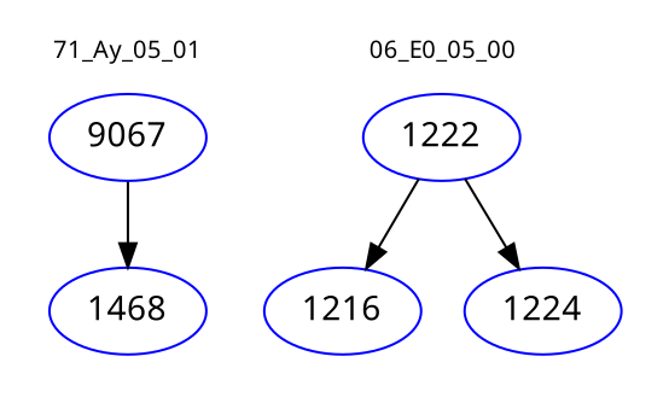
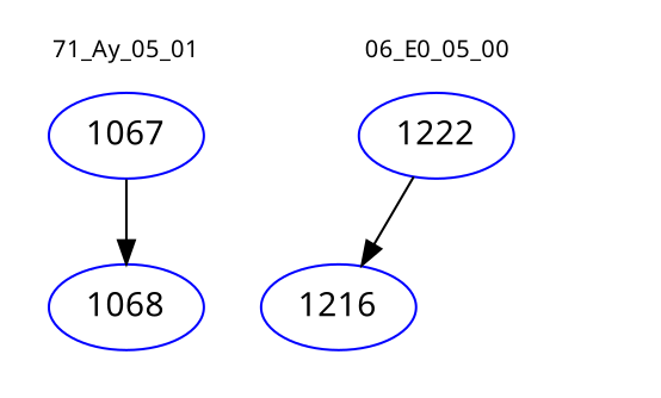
  digraph {
    fontname="Noto Sans"
    node [color=blue fontname="Noto Sans"]
    edge [color=black fontname="Noto Sans"]
-   n1 [label=9067]
-   n2 [label=1468]
+   n1 [label=1067]
+   n2 [label=1068]
    n3 [label=1222]
    n4 [label=1216]
-   n5 [label=1224]
    subgraph cluster_1 {
      color=white
      fontsize=10
      label="71_Ay_05_01"
      n1
      n2
    }
    subgraph cluster_2 {
      color=white
      fontsize=10
      label="06_E0_05_00"
      n3
      n4
-     n5
    }
    n1 -> n2
    n3 -> n4
-   n3 -> n5
  }
